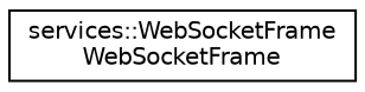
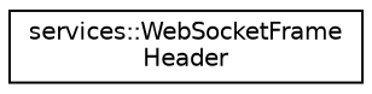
  digraph {
    rankdir=LR
-   n1 [color=black fillcolor=white fontname=Helvetica fontsize=10 height=0.2 label="services::WebSocketFrame\lWebSocketFrame" shape=record style=filled width=0.4]
+   n1 [color=black fillcolor=white fontname=Helvetica fontsize=10 height=0.2 label="services::WebSocketFrame\lHeader" shape=record style=filled width=0.4]
  }
